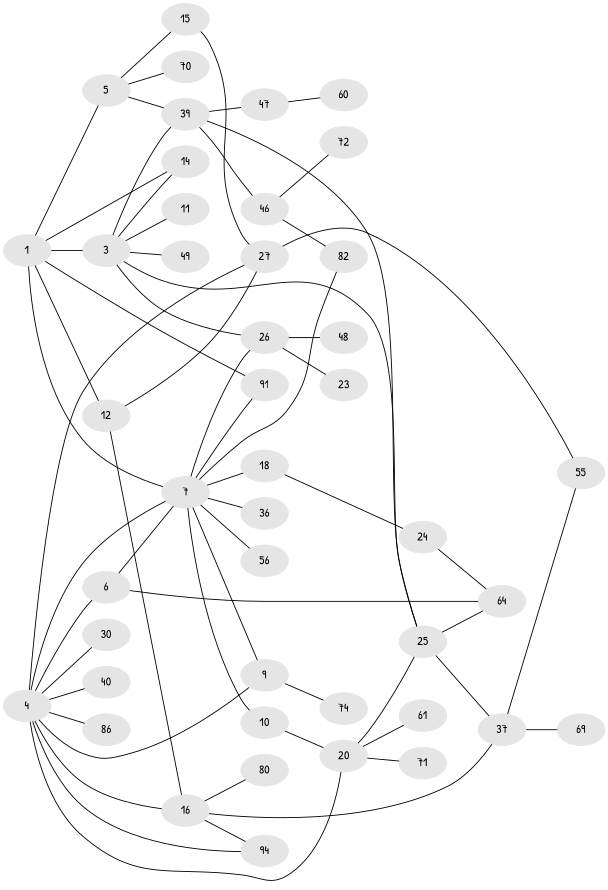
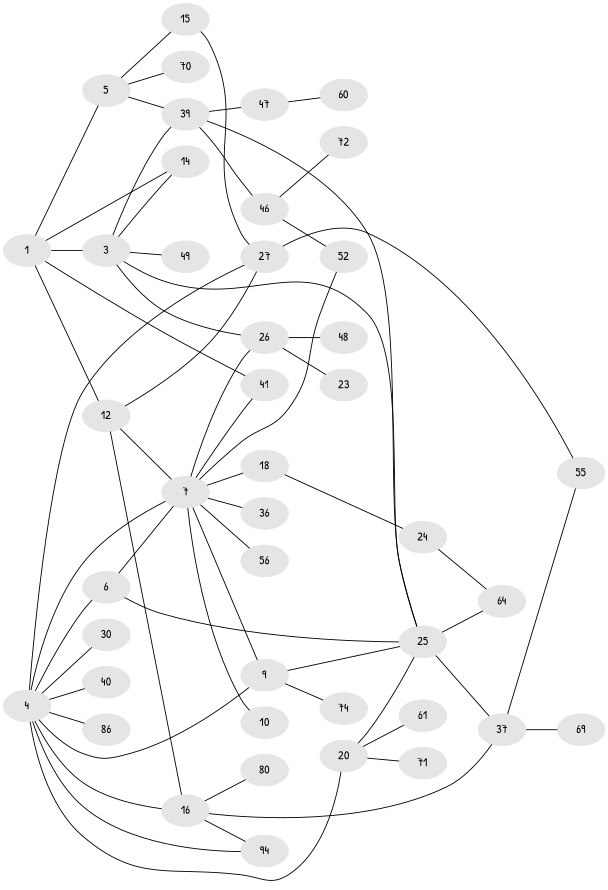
  graph {
    fontname="Patrick Hand"
    rankdir=LR
    node [color=gray90 fontname="Patrick Hand" style=filled]
    edge [fontname="Patrick Hand"]
    1 [super="+2+32"]
    3 [super="+7+38"]
    5 [super="+87+43"]
    n4 [label=7 super="+13"]
    12
    14 [super="+86+57"]
-   41 [super="+88" label=91]
-   11
+   41 [super="+88"]
    n9 [label=39 super="+25+58"]
    n10 [label=25 super="+68+22"]
    26 [super="+62"]
    49
    4 [super="+28"]
    6 [super="+65"]
    9
    16 [super="+17"]
    20 [super="+39"]
    27 [super="+81"]
    30
    n20 [label=94 super="+93"]
    40 [super="+89"]
    n22 [label=86]
    15
    70 [super="+78"]
    10
    18
    36
    56
-   82
+   82 [label=52]
    n30 [label=47]
    46 [super="+51"]
    37 [super="+79+42"]
    64 [super="+91"]
    48
    n35 [label=23]
    74
    80
    61
    71
    55
    24 [super="+47"]
    69
    60
    72
    1 -- 3
    1 -- 5
-   1 -- n4
+   12 -- n4
    1 -- 12
    1 -- 14 [weight=2]
    1 -- 41
    3 -- 14
-   3 -- 11
    3 -- n9
    3 -- n10
    3 -- 26
    3 -- 49
    5 -- n9
    5 -- 15
    5 -- 70
    n4 -- 41
    n4 -- 26
    n4 -- 9
    n4 -- 10
    n4 -- 18
    n4 -- 36
    n4 -- 56
    n4 -- 82
    12 -- 16
    12 -- 27
    n9 -- n10
    n9 -- n30
    n9 -- 46 [weight=2]
    n10 -- 37
    n10 -- 64
    26 -- 48
    26 -- n35
    4 -- n4
    4 -- 6
    4 -- 9
    4 -- 16
    4 -- 20
    4 -- 27
    4 -- 30
    4 -- n20
    4 -- 40
    4 -- n22
    6 -- n4
-   6 -- 64
+   6 -- n10
+   9 -- n10
    9 -- 74
    16 -- n20
    16 -- 37 [weight=2]
    16 -- 80
    20 -- n10
    20 -- 61
    20 -- 71
    27 -- 55
    15 -- 27
-   10 -- 20
    18 -- 24
    n30 -- 60
    46 -- 82
    46 -- 72
    37 -- 55
    37 -- 69
    24 -- 64
  }
